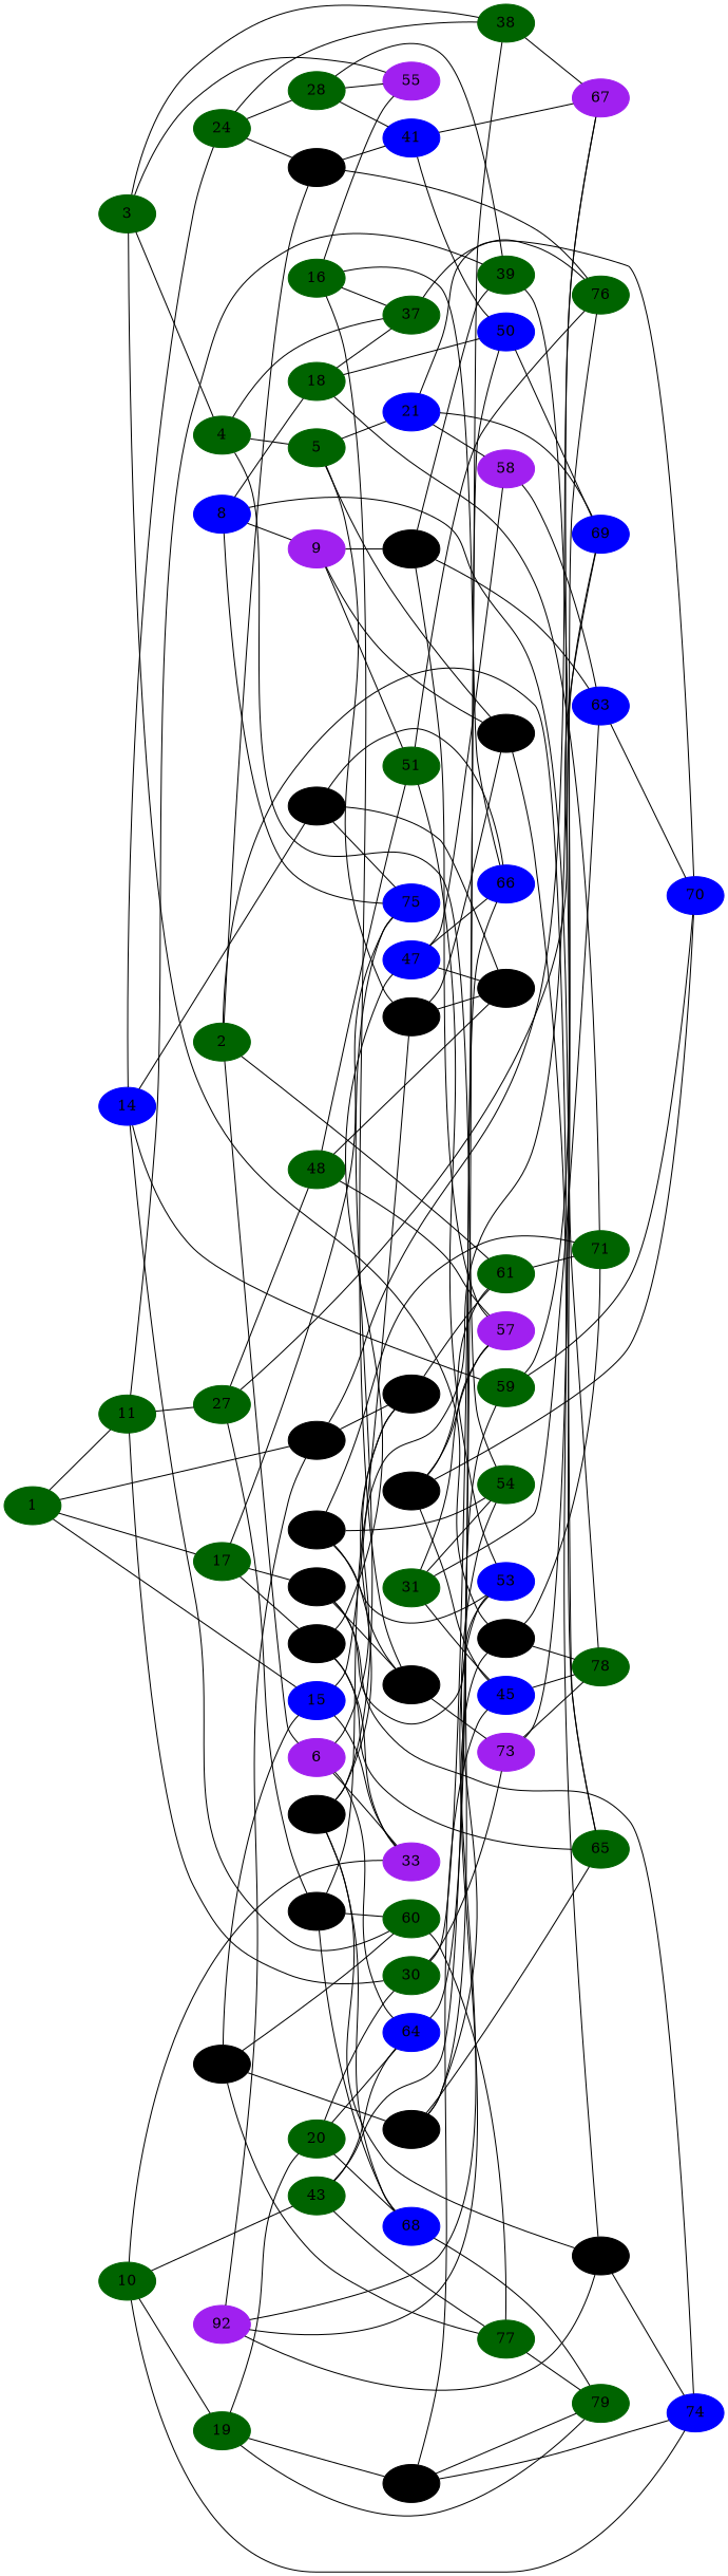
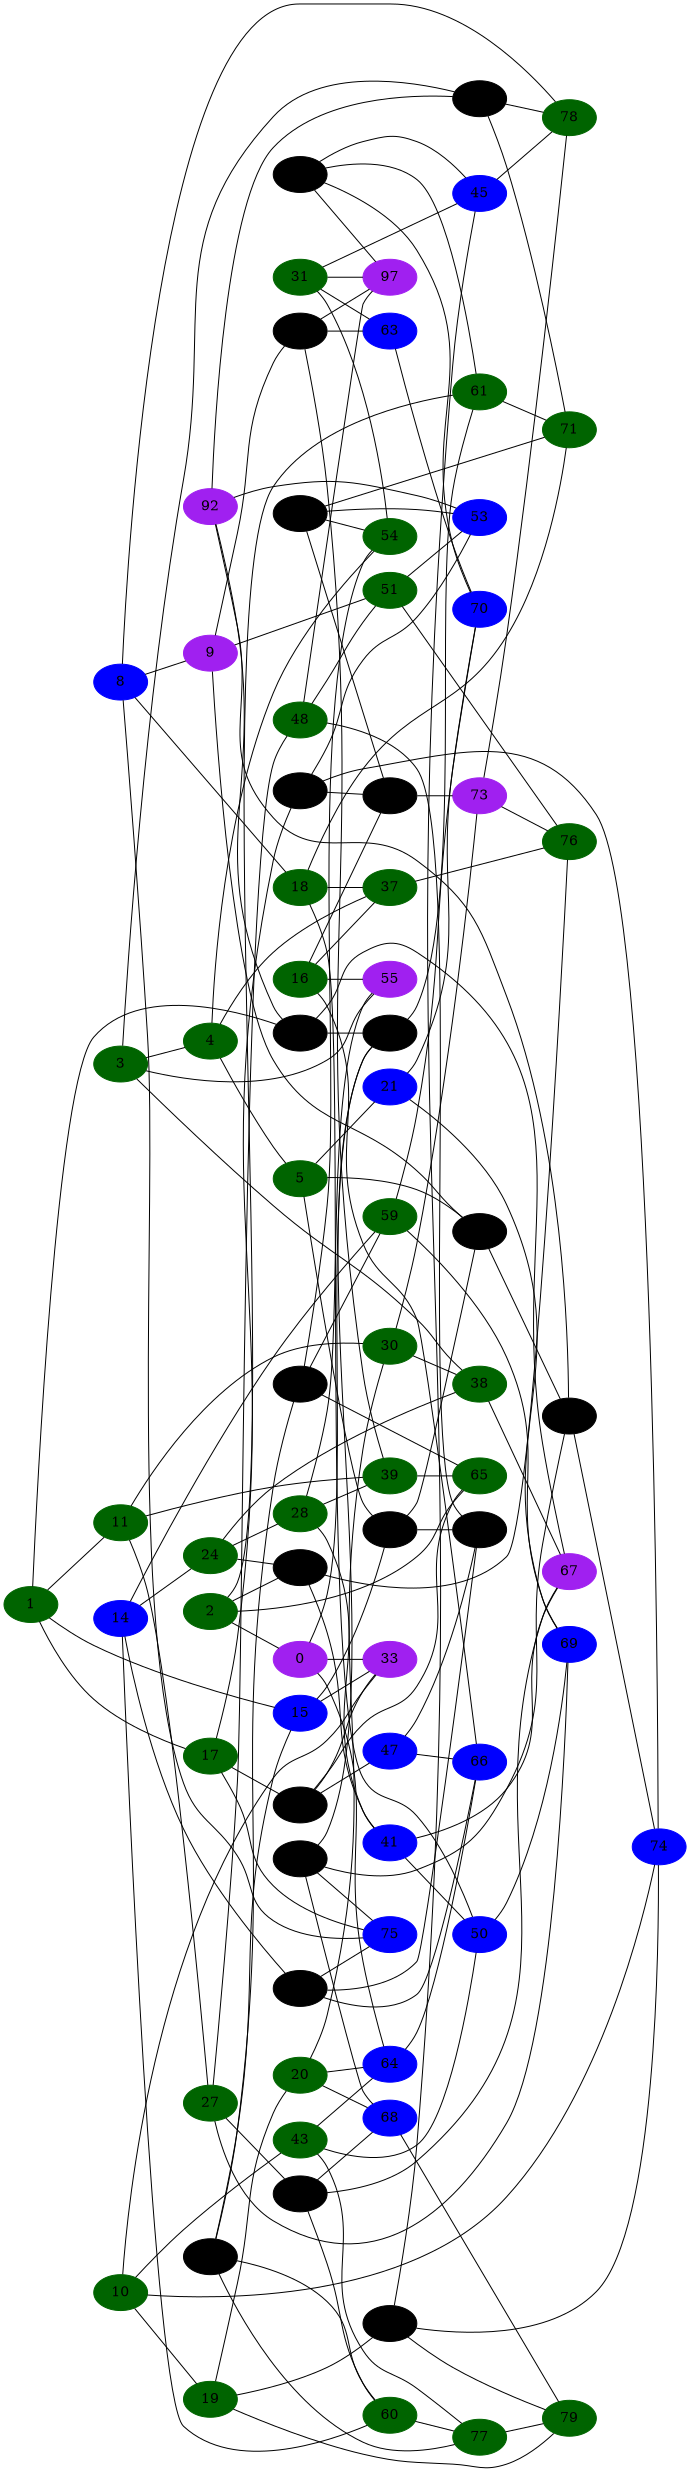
  graph {
    rankdir=LR
    node [color=darkgreen style=filled]
    1
    11
    15 [color=blue]
    17
    26 [color=black]
    27
    30
    39
    32 [color=black]
    33 [color=purple]
    75 [color=blue]
    29 [color=black]
    49 [color=black]
    46 [color=black]
    67 [color=purple]
-   6 [color=purple]
+   6 [color=purple label=0]
    2
    36 [color=black]
    61
    65
    64 [color=blue]
    41 [color=blue]
    76
    71
    3
    4
    22 [color=black]
    38
    55 [color=purple]
    5
    37
    54
    78
    21 [color=blue]
    42 [color=black]
    70 [color=blue]
-   58 [color=purple]
    69 [color=blue]
    72 [color=black]
    56 [color=black]
    66 [color=blue]
    7 [color=black]
    40 [color=black]
    60
    77
    59
    79
    8 [color=blue]
    9 [color=purple]
    18
    34 [color=black]
    51
    50 [color=blue]
-   57 [color=purple]
+   57 [color=purple label=97]
    63 [color=blue]
    53 [color=blue]
    10
    19
    43
    74 [color=blue]
    20
    23 [color=black]
    35 [color=black]
    48
    73 [color=purple]
    n66 [color=purple label=92]
    13 [color=black]
    45 [color=blue]
    14 [color=blue]
    24
    44 [color=black]
    28
    16
    62 [color=black]
    47 [color=blue]
    68 [color=blue]
    25 [color=black]
    31
    52 [color=black]
    1 -- 11
    1 -- 15
    1 -- 17
    1 -- 26
    11 -- 27
    11 -- 30
    11 -- 39
    15 -- 32
    15 -- 33
    17 -- 75
    17 -- 29
    17 -- 49
    26 -- 46
    26 -- 67
    27 -- 69
    27 -- 35
    27 -- 48
    30 -- 38
    30 -- 73
    39 -- 65
    32 -- 42
    32 -- 72
    29 -- 33
    29 -- 65
    29 -- 47
    49 -- 53
    49 -- 74
    49 -- 62
    46 -- 61
    6 -- 33
    6 -- 46
    6 -- 64
    2 -- 6
    2 -- 36
    2 -- 61
    2 -- 65
    36 -- 41
    36 -- 76
    61 -- 71
    64 -- 66
    41 -- 67
    41 -- 50
    3 -- 4
    3 -- 22
    3 -- 38
    3 -- 55
    4 -- 5
    4 -- 37
    4 -- 54
    22 -- 71
    22 -- 78
    38 -- 67
    5 -- 32
    5 -- 21
    5 -- 42
    37 -- 76
    21 -- 70
-   21 -- 58
    21 -- 69
    42 -- 56
-   58 -- 63
    56 -- 74
    7 -- 15
    7 -- 40
    7 -- 60
    7 -- 77
    40 -- 65
    40 -- 54
    40 -- 59
    60 -- 77
    77 -- 79
    59 -- 70
    59 -- 69
    8 -- 75
    8 -- 78
    8 -- 9
    8 -- 18
    9 -- 42
    9 -- 34
    9 -- 51
    18 -- 71
    18 -- 37
    18 -- 50
    34 -- 39
    34 -- 57
    34 -- 63
    51 -- 76
    51 -- 53
    50 -- 69
    63 -- 70
    10 -- 33
    10 -- 19
    10 -- 43
    10 -- 74
    19 -- 79
    19 -- 20
    19 -- 23
    43 -- 64
    43 -- 77
    43 -- 50
    20 -- 30
    20 -- 64
    20 -- 68
    23 -- 79
    23 -- 74
    23 -- 45
    35 -- 67
    35 -- 60
    35 -- 68
    48 -- 72
    48 -- 51
    48 -- 57
    73 -- 76
    73 -- 78
    n66 -- 26
    n66 -- 22
    n66 -- 56
    n66 -- 53
    13 -- 61
    13 -- 70
    13 -- 57
    13 -- 45
    45 -- 78
    14 -- 60
    14 -- 59
    14 -- 24
    14 -- 44
    24 -- 36
    24 -- 38
    24 -- 28
    44 -- 75
    44 -- 72
    44 -- 66
    28 -- 39
    28 -- 41
    28 -- 55
    16 -- 55
    16 -- 37
    16 -- 66
    16 -- 62
    62 -- 73
-   47 -- 58
    47 -- 72
    47 -- 66
    68 -- 79
    25 -- 75
    25 -- 46
    25 -- 56
    25 -- 68
    31 -- 54
    31 -- 57
    31 -- 63
    31 -- 45
    52 -- 71
    52 -- 54
    52 -- 53
    52 -- 62
  }
